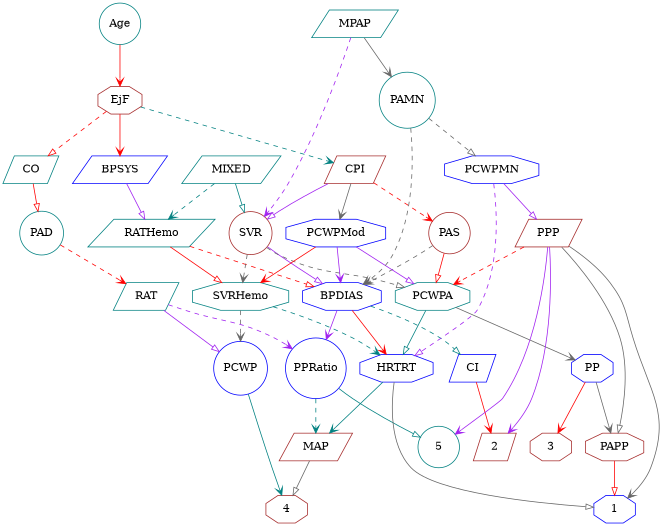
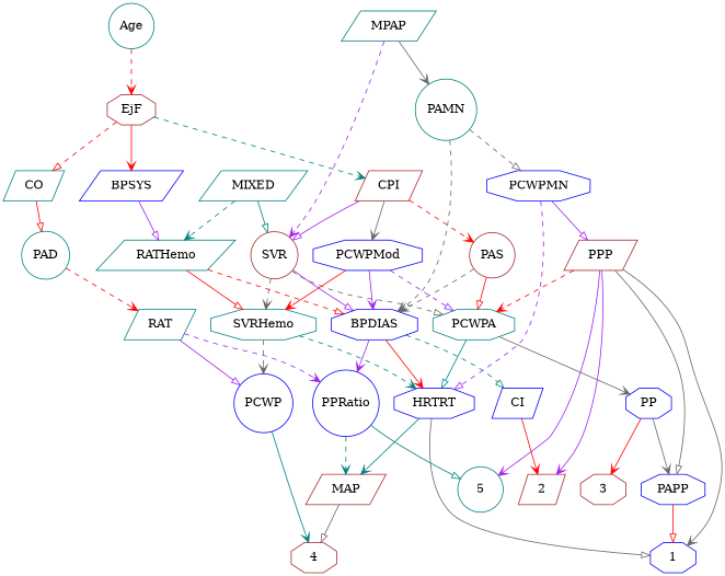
  strict digraph {
    node [color=blue shape=octagon]
    edge [arrowhead=vee color=red style=solid]
    1 [height=0.5 width=0.75]
    2 [color=brown height=0.5 shape=parallelogram width=0.75]
    3 [color=brown height=0.5 width=0.75]
    4 [color=brown height=0.5 width=0.75]
    5 [color=teal height=0.5 shape=circle width=0.75]
    Age [color=teal height=0.5 shape=circle width=0.75]
    EjF [color=brown height=0.5 width=0.75]
    BPSYS [height=0.5 shape=parallelogram width=1.0471]
    CO [color=teal height=0.5 shape=parallelogram width=0.75]
    CPI [color=brown height=0.5 shape=parallelogram width=0.75]
    RATHemo [color=teal height=0.5 shape=parallelogram width=1.3721]
    PAD [color=teal height=0.5 shape=circle width=0.79437]
    SVR [color=brown height=0.5 shape=circle width=0.77632]
    PAS [color=brown height=0.5 shape=circle width=0.75]
    PCWPMod [height=0.5 width=1.4443]
    MIXED [color=teal height=0.5 shape=parallelogram width=1.1193]
    MPAP [color=teal height=0.5 shape=parallelogram width=0.97491]
    PAMN [color=teal height=0.5 shape=circle width=1.011]
    BPDIAS [height=0.5 width=1.1735]
    SVRHemo [color=teal height=0.5 width=1.3902]
    RAT [color=teal height=0.5 shape=parallelogram width=0.75827]
    PCWPA [color=teal height=0.5 width=1.1555]
    PCWPMN [height=0.5 width=1.3902]
    PPRatio [height=0.5 shape=circle width=1.1013]
    HRTRT [height=0.5 width=1.1013]
    CI [height=0.5 shape=parallelogram width=0.75]
    PCWP [height=0.5 shape=circle width=0.97491]
    PP [height=0.5 width=0.75]
    PPP [color=brown height=0.5 shape=parallelogram width=0.75]
    MAP [color=brown height=0.5 shape=parallelogram width=0.84854]
-   PAPP [color=brown height=0.5 width=0.88464]
-   Age -> EjF
+   PAPP [height=0.5 width=0.88464]
+   Age -> EjF [style=dashed]
    EjF -> BPSYS
    EjF -> CO [arrowhead=onormal style=dashed]
    EjF -> CPI [color=teal style=dashed]
    BPSYS -> RATHemo [arrowhead=onormal color=purple]
    CO -> PAD [arrowhead=onormal]
    CPI -> SVR [arrowhead=onormal color=purple]
    CPI -> PAS [style=dashed]
    CPI -> PCWPMod [color=gray40]
    RATHemo -> BPDIAS [arrowhead=onormal style=dashed]
    RATHemo -> SVRHemo [arrowhead=onormal]
    PAD -> RAT [style=dashed]
    SVR -> BPDIAS [arrowhead=onormal color=purple]
    SVR -> SVRHemo [color=gray40 style=dashed]
    SVR -> PCWPA [arrowhead=onormal color=gray40 style=dashed]
    PAS -> BPDIAS [color=gray40 style=dashed]
    PAS -> PCWPA [arrowhead=onormal]
    PCWPMod -> BPDIAS [color=purple]
    PCWPMod -> SVRHemo
-   PCWPMod -> PCWPA [arrowhead=onormal color=purple]
+   PCWPMod -> PCWPA [arrowhead=onormal color=purple style=dashed]
    MIXED -> RATHemo [color=teal style=dashed]
    MIXED -> SVR [arrowhead=onormal color=teal]
    MPAP -> SVR [color=purple style=dashed]
    MPAP -> PAMN [color=gray40]
    PAMN -> BPDIAS [color=gray40 style=dashed]
    PAMN -> PCWPMN [arrowhead=onormal color=gray40 style=dashed]
    BPDIAS -> PPRatio [color=purple]
    BPDIAS -> HRTRT
    BPDIAS -> CI [arrowhead=onormal color=teal style=dashed]
    SVRHemo -> HRTRT [color=teal style=dashed]
    SVRHemo -> PCWP [color=gray40 style=dashed]
    RAT -> PPRatio [color=purple style=dashed]
    RAT -> PCWP [arrowhead=onormal color=purple]
    PCWPA -> HRTRT [arrowhead=onormal color=teal]
    PCWPA -> PP [color=gray40]
    PCWPMN -> HRTRT [arrowhead=onormal color=purple style=dashed]
    PCWPMN -> PPP [arrowhead=onormal color=purple]
    PPRatio -> 5 [arrowhead=onormal color=teal]
    PPRatio -> MAP [color=teal style=dashed]
    HRTRT -> 1 [arrowhead=onormal color=gray40]
    HRTRT -> MAP [color=teal]
    CI -> 2
    PCWP -> 4 [color=teal]
    PP -> 3
    PP -> PAPP [color=gray40]
    PPP -> 1 [color=gray40]
    PPP -> 2 [color=purple]
    PPP -> 5 [color=purple]
    PPP -> PCWPA [style=dashed]
    PPP -> PAPP [arrowhead=onormal color=gray40]
    MAP -> 4 [arrowhead=onormal color=gray40]
    PAPP -> 1 [arrowhead=onormal]
  }
